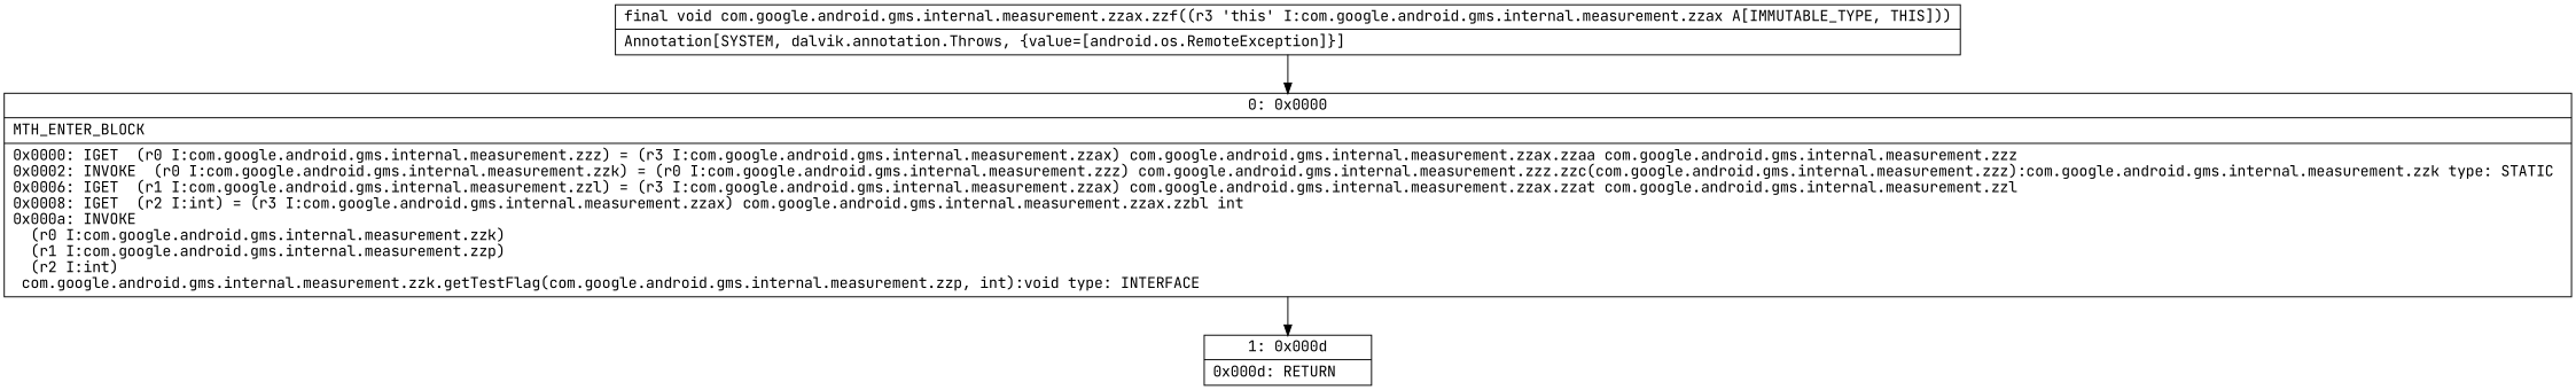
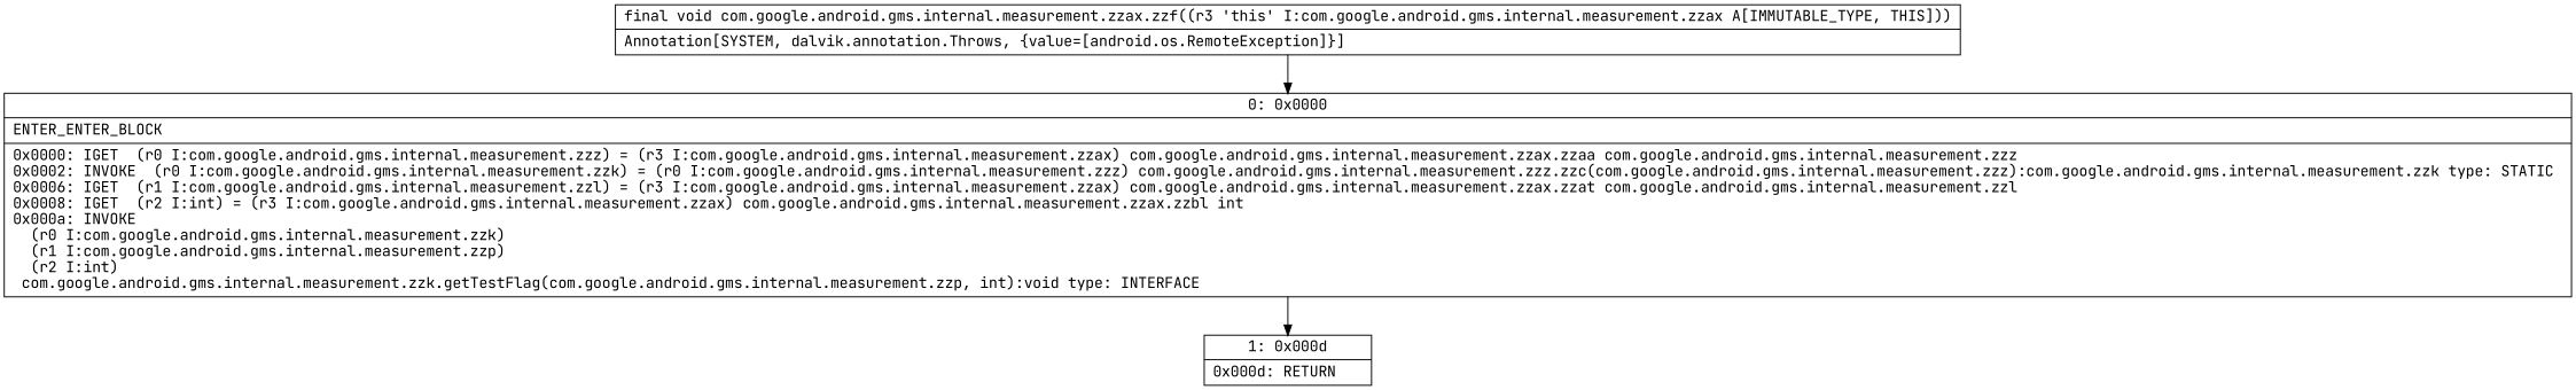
  digraph {
    fontname="JetBrains Mono"
    node [shape=record fontname="JetBrains Mono"]
    edge [fontname="JetBrains Mono"]
-   n1 [label="{0\:\ 0x0000|MTH_ENTER_BLOCK\l|0x0000: IGET  (r0 I:com.google.android.gms.internal.measurement.zzz) = (r3 I:com.google.android.gms.internal.measurement.zzax) com.google.android.gms.internal.measurement.zzax.zzaa com.google.android.gms.internal.measurement.zzz \l0x0002: INVOKE  (r0 I:com.google.android.gms.internal.measurement.zzk) = (r0 I:com.google.android.gms.internal.measurement.zzz) com.google.android.gms.internal.measurement.zzz.zzc(com.google.android.gms.internal.measurement.zzz):com.google.android.gms.internal.measurement.zzk type: STATIC \l0x0006: IGET  (r1 I:com.google.android.gms.internal.measurement.zzl) = (r3 I:com.google.android.gms.internal.measurement.zzax) com.google.android.gms.internal.measurement.zzax.zzat com.google.android.gms.internal.measurement.zzl \l0x0008: IGET  (r2 I:int) = (r3 I:com.google.android.gms.internal.measurement.zzax) com.google.android.gms.internal.measurement.zzax.zzbl int \l0x000a: INVOKE  \l  (r0 I:com.google.android.gms.internal.measurement.zzk)\l  (r1 I:com.google.android.gms.internal.measurement.zzp)\l  (r2 I:int)\l com.google.android.gms.internal.measurement.zzk.getTestFlag(com.google.android.gms.internal.measurement.zzp, int):void type: INTERFACE \l}"]
+   n1 [label="{0\:\ 0x0000|ENTER_ENTER_BLOCK\l|0x0000: IGET  (r0 I:com.google.android.gms.internal.measurement.zzz) = (r3 I:com.google.android.gms.internal.measurement.zzax) com.google.android.gms.internal.measurement.zzax.zzaa com.google.android.gms.internal.measurement.zzz \l0x0002: INVOKE  (r0 I:com.google.android.gms.internal.measurement.zzk) = (r0 I:com.google.android.gms.internal.measurement.zzz) com.google.android.gms.internal.measurement.zzz.zzc(com.google.android.gms.internal.measurement.zzz):com.google.android.gms.internal.measurement.zzk type: STATIC \l0x0006: IGET  (r1 I:com.google.android.gms.internal.measurement.zzl) = (r3 I:com.google.android.gms.internal.measurement.zzax) com.google.android.gms.internal.measurement.zzax.zzat com.google.android.gms.internal.measurement.zzl \l0x0008: IGET  (r2 I:int) = (r3 I:com.google.android.gms.internal.measurement.zzax) com.google.android.gms.internal.measurement.zzax.zzbl int \l0x000a: INVOKE  \l  (r0 I:com.google.android.gms.internal.measurement.zzk)\l  (r1 I:com.google.android.gms.internal.measurement.zzp)\l  (r2 I:int)\l com.google.android.gms.internal.measurement.zzk.getTestFlag(com.google.android.gms.internal.measurement.zzp, int):void type: INTERFACE \l}"]
    n2 [label="{1\:\ 0x000d|0x000d: RETURN   \l}"]
    n3 [label="{final void com.google.android.gms.internal.measurement.zzax.zzf((r3 'this' I:com.google.android.gms.internal.measurement.zzax A[IMMUTABLE_TYPE, THIS]))  | Annotation[SYSTEM, dalvik.annotation.Throws, \{value=[android.os.RemoteException]\}]\l}"]
    n1 -> n2
    n3 -> n1
  }
